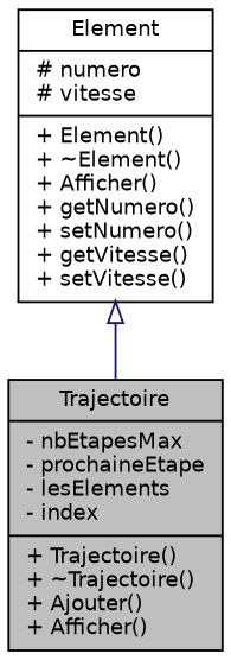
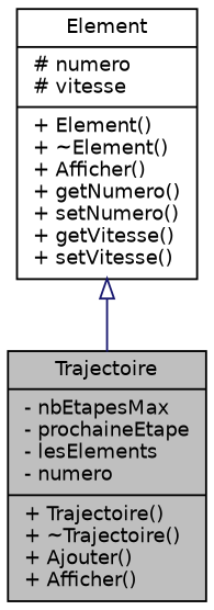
  digraph {
    node [color=black fontname=Helvetica fontsize=10 shape=record style=filled]
-   n1 [fillcolor=grey75 fontcolor=black height=0.2 label="{Trajectoire\n|- nbEtapesMax\l- prochaineEtape\l- lesElements\l- index\l|+ Trajectoire()\l+ ~Trajectoire()\l+ Ajouter()\l+ Afficher()\l}" width=0.4]
+   n1 [fillcolor=grey75 fontcolor=black height=0.2 label="{Trajectoire\n|- nbEtapesMax\l- prochaineEtape\l- lesElements\l- numero\l|+ Trajectoire()\l+ ~Trajectoire()\l+ Ajouter()\l+ Afficher()\l}" width=0.4]
    n2 [fillcolor=white height=0.2 label="{Element\n|# numero\l# vitesse\l|+ Element()\l+ ~Element()\l+ Afficher()\l+ getNumero()\l+ setNumero()\l+ getVitesse()\l+ setVitesse()\l}" width=0.4]
    n2 -> n1 [arrowtail=onormal color=midnightblue dir=back fontname=Helvetica fontsize=10 labelfontname=Helvetica labelfontsize=10 style=solid]
  }
